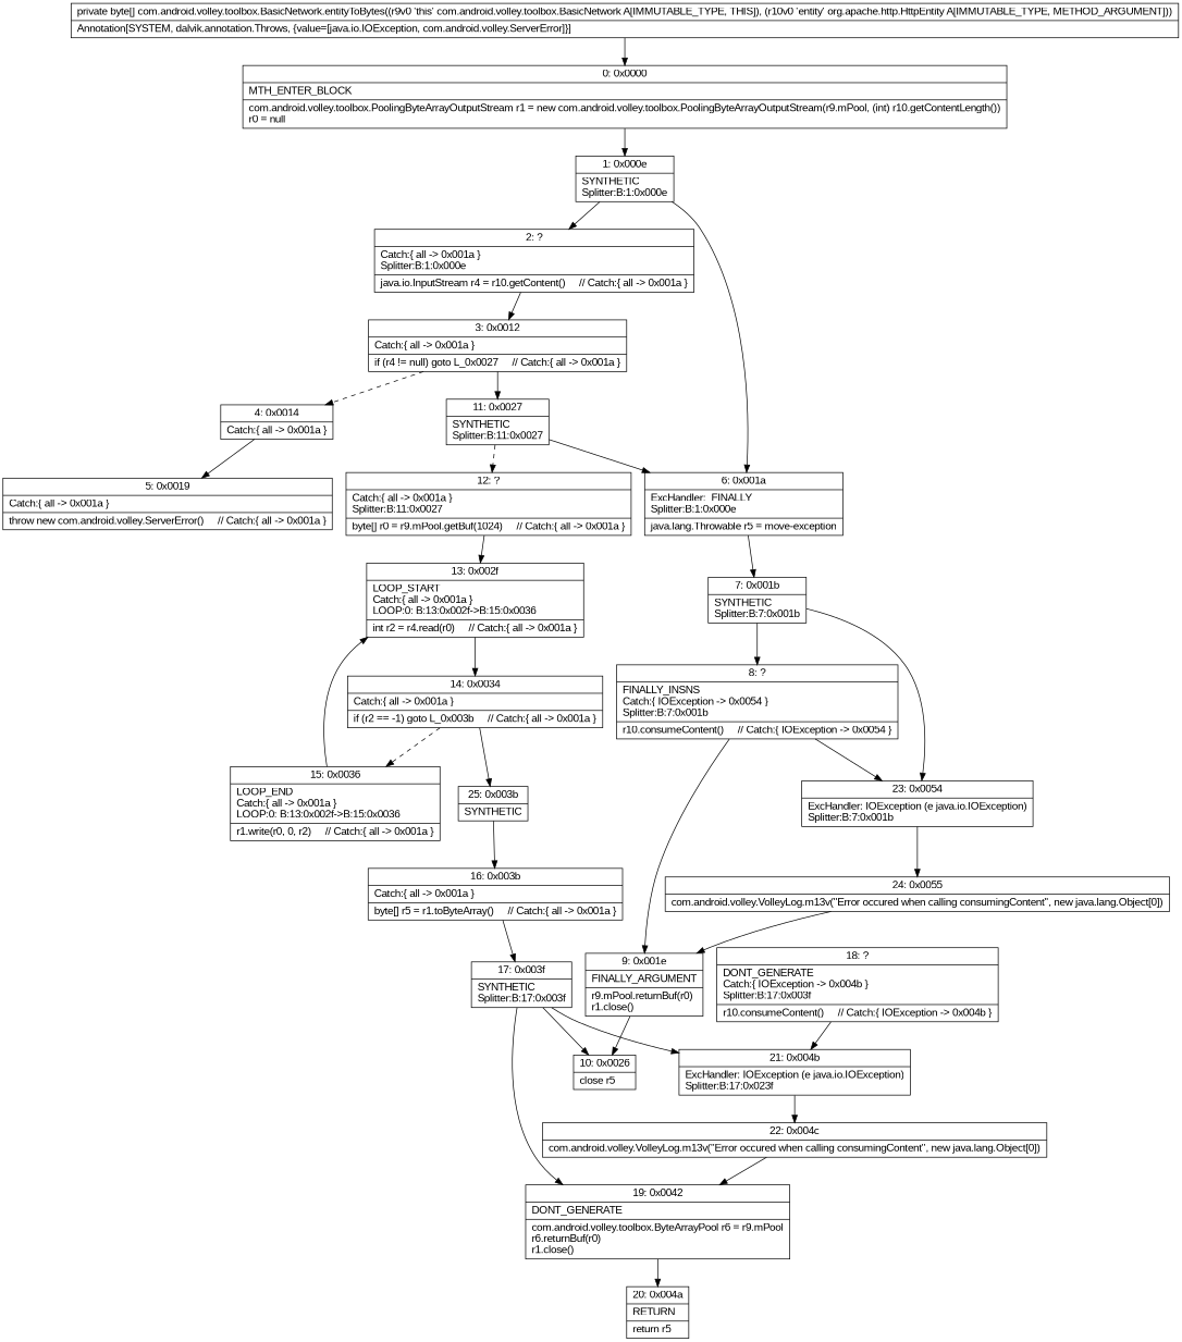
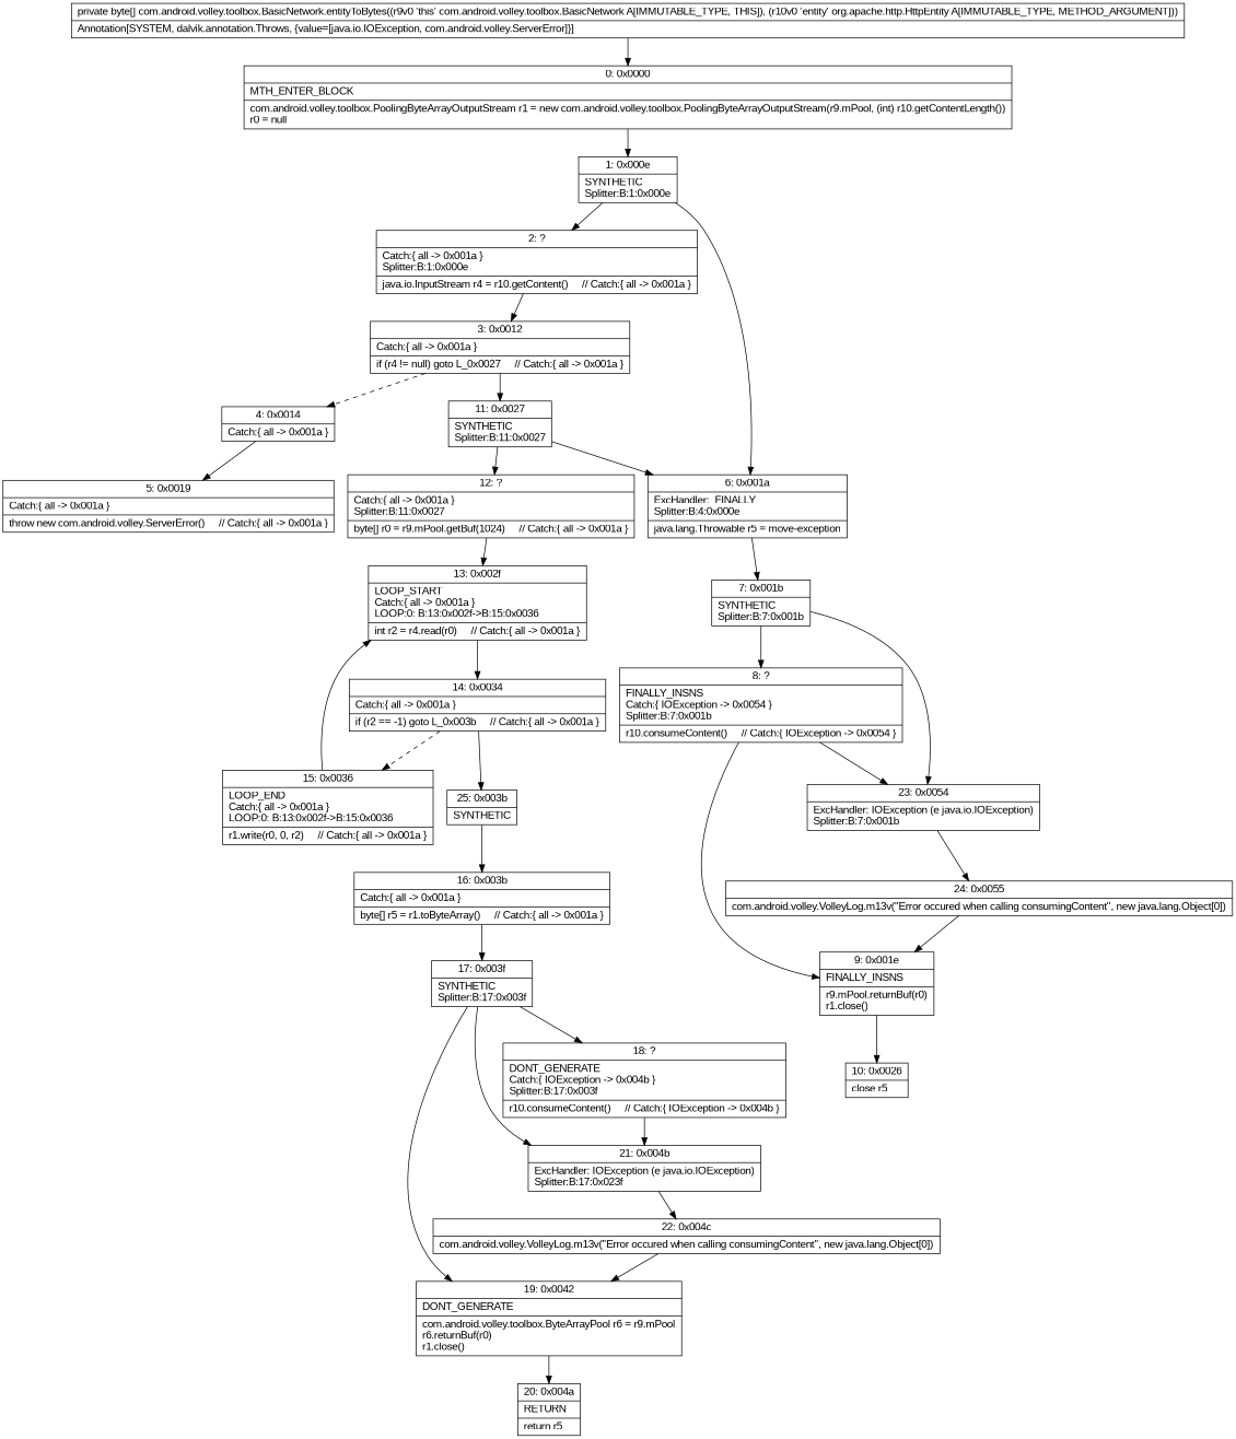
  digraph {
    fontname="Liberation Sans"
    node [fontname="Liberation Sans" shape=record]
    edge [fontname="Liberation Sans"]
    n1 [label="{0\:\ 0x0000|MTH_ENTER_BLOCK\l|com.android.volley.toolbox.PoolingByteArrayOutputStream r1 = new com.android.volley.toolbox.PoolingByteArrayOutputStream(r9.mPool, (int) r10.getContentLength())\lr0 = null\l}"]
    n2 [label="{1\:\ 0x000e|SYNTHETIC\lSplitter:B:1:0x000e\l}"]
    n3 [label="{2\:\ ?|Catch:\{ all \-\> 0x001a \}\lSplitter:B:1:0x000e\l|java.io.InputStream r4 = r10.getContent()     \/\/ Catch:\{ all \-\> 0x001a \}\l}"]
-   n4 [label="{6\:\ 0x001a|ExcHandler:  FINALLY\lSplitter:B:1:0x000e\l|java.lang.Throwable r5 = move\-exception\l}"]
+   n4 [label="{6\:\ 0x001a|ExcHandler:  FINALLY\lSplitter:B:4:0x000e\l|java.lang.Throwable r5 = move\-exception\l}"]
    n5 [label="{3\:\ 0x0012|Catch:\{ all \-\> 0x001a \}\l|if (r4 != null) goto L_0x0027     \/\/ Catch:\{ all \-\> 0x001a \}\l}"]
    n6 [label="{7\:\ 0x001b|SYNTHETIC\lSplitter:B:7:0x001b\l}"]
    n7 [label="{4\:\ 0x0014|Catch:\{ all \-\> 0x001a \}\l}"]
    n8 [label="{11\:\ 0x0027|SYNTHETIC\lSplitter:B:11:0x0027\l}"]
    n9 [label="{5\:\ 0x0019|Catch:\{ all \-\> 0x001a \}\l|throw new com.android.volley.ServerError()     \/\/ Catch:\{ all \-\> 0x001a \}\l}"]
    n10 [label="{12\:\ ?|Catch:\{ all \-\> 0x001a \}\lSplitter:B:11:0x0027\l|byte[] r0 = r9.mPool.getBuf(1024)     \/\/ Catch:\{ all \-\> 0x001a \}\l}"]
    n11 [label="{8\:\ ?|FINALLY_INSNS\lCatch:\{ IOException \-\> 0x0054 \}\lSplitter:B:7:0x001b\l|r10.consumeContent()     \/\/ Catch:\{ IOException \-\> 0x0054 \}\l}"]
    n12 [label="{23\:\ 0x0054|ExcHandler: IOException (e java.io.IOException)\lSplitter:B:7:0x001b\l}"]
-   n13 [label="{9\:\ 0x001e|FINALLY_ARGUMENT\l|r9.mPool.returnBuf(r0)\lr1.close()\l}"]
+   n13 [label="{9\:\ 0x001e|FINALLY_INSNS\l|r9.mPool.returnBuf(r0)\lr1.close()\l}"]
    n14 [label="{24\:\ 0x0055|com.android.volley.VolleyLog.m13v(\"Error occured when calling consumingContent\", new java.lang.Object[0])\l}"]
    n15 [label="{10\:\ 0x0026|close r5\l}"]
    n16 [label="{13\:\ 0x002f|LOOP_START\lCatch:\{ all \-\> 0x001a \}\lLOOP:0: B:13:0x002f\-\>B:15:0x0036\l|int r2 = r4.read(r0)     \/\/ Catch:\{ all \-\> 0x001a \}\l}"]
    n17 [label="{14\:\ 0x0034|Catch:\{ all \-\> 0x001a \}\l|if (r2 == \-1) goto L_0x003b     \/\/ Catch:\{ all \-\> 0x001a \}\l}"]
    n18 [label="{15\:\ 0x0036|LOOP_END\lCatch:\{ all \-\> 0x001a \}\lLOOP:0: B:13:0x002f\-\>B:15:0x0036\l|r1.write(r0, 0, r2)     \/\/ Catch:\{ all \-\> 0x001a \}\l}"]
    n19 [label="{25\:\ 0x003b|SYNTHETIC\l}"]
    n20 [label="{16\:\ 0x003b|Catch:\{ all \-\> 0x001a \}\l|byte[] r5 = r1.toByteArray()     \/\/ Catch:\{ all \-\> 0x001a \}\l}"]
    n21 [label="{17\:\ 0x003f|SYNTHETIC\lSplitter:B:17:0x003f\l}"]
    n22 [label="{18\:\ ?|DONT_GENERATE\lCatch:\{ IOException \-\> 0x004b \}\lSplitter:B:17:0x003f\l|r10.consumeContent()     \/\/ Catch:\{ IOException \-\> 0x004b \}\l}"]
    n23 [label="{21\:\ 0x004b|ExcHandler: IOException (e java.io.IOException)\lSplitter:B:17:0x023f\l}"]
    n24 [label="{19\:\ 0x0042|DONT_GENERATE\l|com.android.volley.toolbox.ByteArrayPool r6 = r9.mPool\lr6.returnBuf(r0)\lr1.close()\l}"]
    n25 [label="{22\:\ 0x004c|com.android.volley.VolleyLog.m13v(\"Error occured when calling consumingContent\", new java.lang.Object[0])\l}"]
    n26 [label="{20\:\ 0x004a|RETURN\l|return r5\l}"]
    n27 [label="{private byte[] com.android.volley.toolbox.BasicNetwork.entityToBytes((r9v0 'this' com.android.volley.toolbox.BasicNetwork A[IMMUTABLE_TYPE, THIS]), (r10v0 'entity' org.apache.http.HttpEntity A[IMMUTABLE_TYPE, METHOD_ARGUMENT]))  | Annotation[SYSTEM, dalvik.annotation.Throws, \{value=[java.io.IOException, com.android.volley.ServerError]\}]\l}"]
    n1 -> n2
    n2 -> n3
    n2 -> n4
    n3 -> n5
    n4 -> n6
    n5 -> n7 [style=dashed]
    n5 -> n8
    n6 -> n11
    n6 -> n12
    n7 -> n9
    n8 -> n4
-   n8 -> n10 [style=dashed]
+   n8 -> n10
    n10 -> n16
    n11 -> n12
    n11 -> n13
    n12 -> n14
    n13 -> n15
    n14 -> n13
    n16 -> n17
    n17 -> n18 [style=dashed]
    n17 -> n19
    n18 -> n16
    n19 -> n20
    n20 -> n21
-   n21 -> n15
+   n21 -> n22
    n21 -> n23
    n21 -> n24
    n22 -> n23
    n23 -> n25
    n24 -> n26
    n25 -> n24
    n27 -> n1
  }
